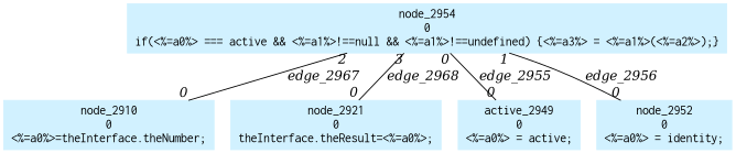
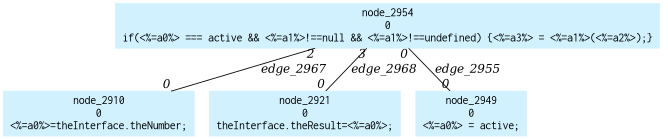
  digraph {
    node [color="#d1f1ff" fontname=Courier shape=box style=filled]
    edge [arrowHead=none dir=none fontname="Times-Italic" headlabel=0]
    n1 [label="node_2910\n0\n<%=a0%>=theInterface.theNumber;\n"]
    n2 [label="node_2921\n0\ntheInterface.theResult=<%=a0%>;\n"]
-   n3 [label="active_2949\n0\n<%=a0%> = active;\n"]
-   n4 [label="node_2952\n0\n<%=a0%> = identity;\n"]
+   n3 [label="node_2949\n0\n<%=a0%> = active;\n"]
    n5 [label="node_2954\n0\nif(<%=a0%> === active && <%=a1%>!==null && <%=a1%>!==undefined) {<%=a3%> = <%=a1%>(<%=a2%>);}\n"]
    n5 -> n1 [label=edge_2967 taillabel=2]
    n5 -> n2 [label=edge_2968 taillabel=3]
    n5 -> n3 [label=edge_2955 taillabel=0]
-   n5 -> n4 [label=edge_2956 taillabel=1]
  }
